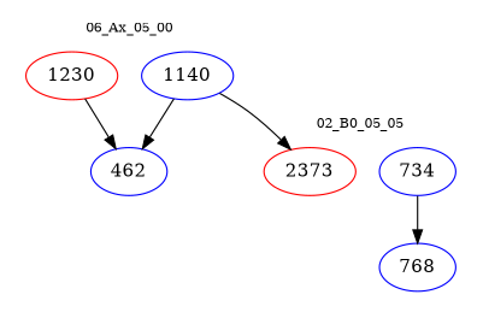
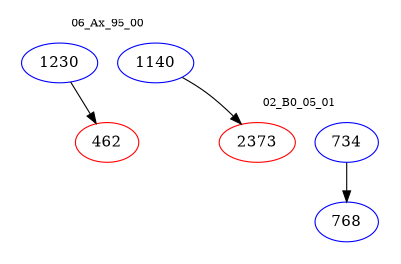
  digraph {
    node [color=blue]
    edge [color=black]
    n1 [label=1140]
-   n2 [label=462]
-   n3 [color=red label=1230]
+   n2 [color=red label=462]
+   n3 [label=1230]
    n4 [label=734]
    n5 [label=768]
    n6 [color=red label=2373]
    subgraph cluster_1 {
      color=white
      fontsize=10
-     label="06_Ax_05_00"
+     label="06_Ax_95_00"
      n1
      n2
      n3
    }
    subgraph cluster_2 {
      color=white
      fontsize=10
-     label="02_B0_05_05"
+     label="02_B0_05_01"
      n4
      n5
      n6
    }
-   n1 -> n2
    n1 -> n6
    n3 -> n2
    n4 -> n5
  }
